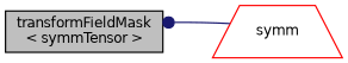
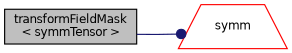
  digraph {
    rankdir=LR
    node [fontname=Helvetica fontsize=10]
    n1 [color=black fillcolor=grey75 fontcolor=black height=0.2 label="transformFieldMask\l\< symmTensor \>" shape=box style=filled width=0.4]
    n2 [color=red height=0.2 label=symm shape=trapezium width=0.4]
-   n2 -> n1 [color=midnightblue fontname=Helvetica fontsize=10 labelfontname=Helvetica labelfontsize=10 style=solid arrowhead=dot]
+   n1 -> n2 [color=midnightblue fontname=Helvetica fontsize=10 labelfontname=Helvetica labelfontsize=10 style=solid arrowhead=dot]
  }
